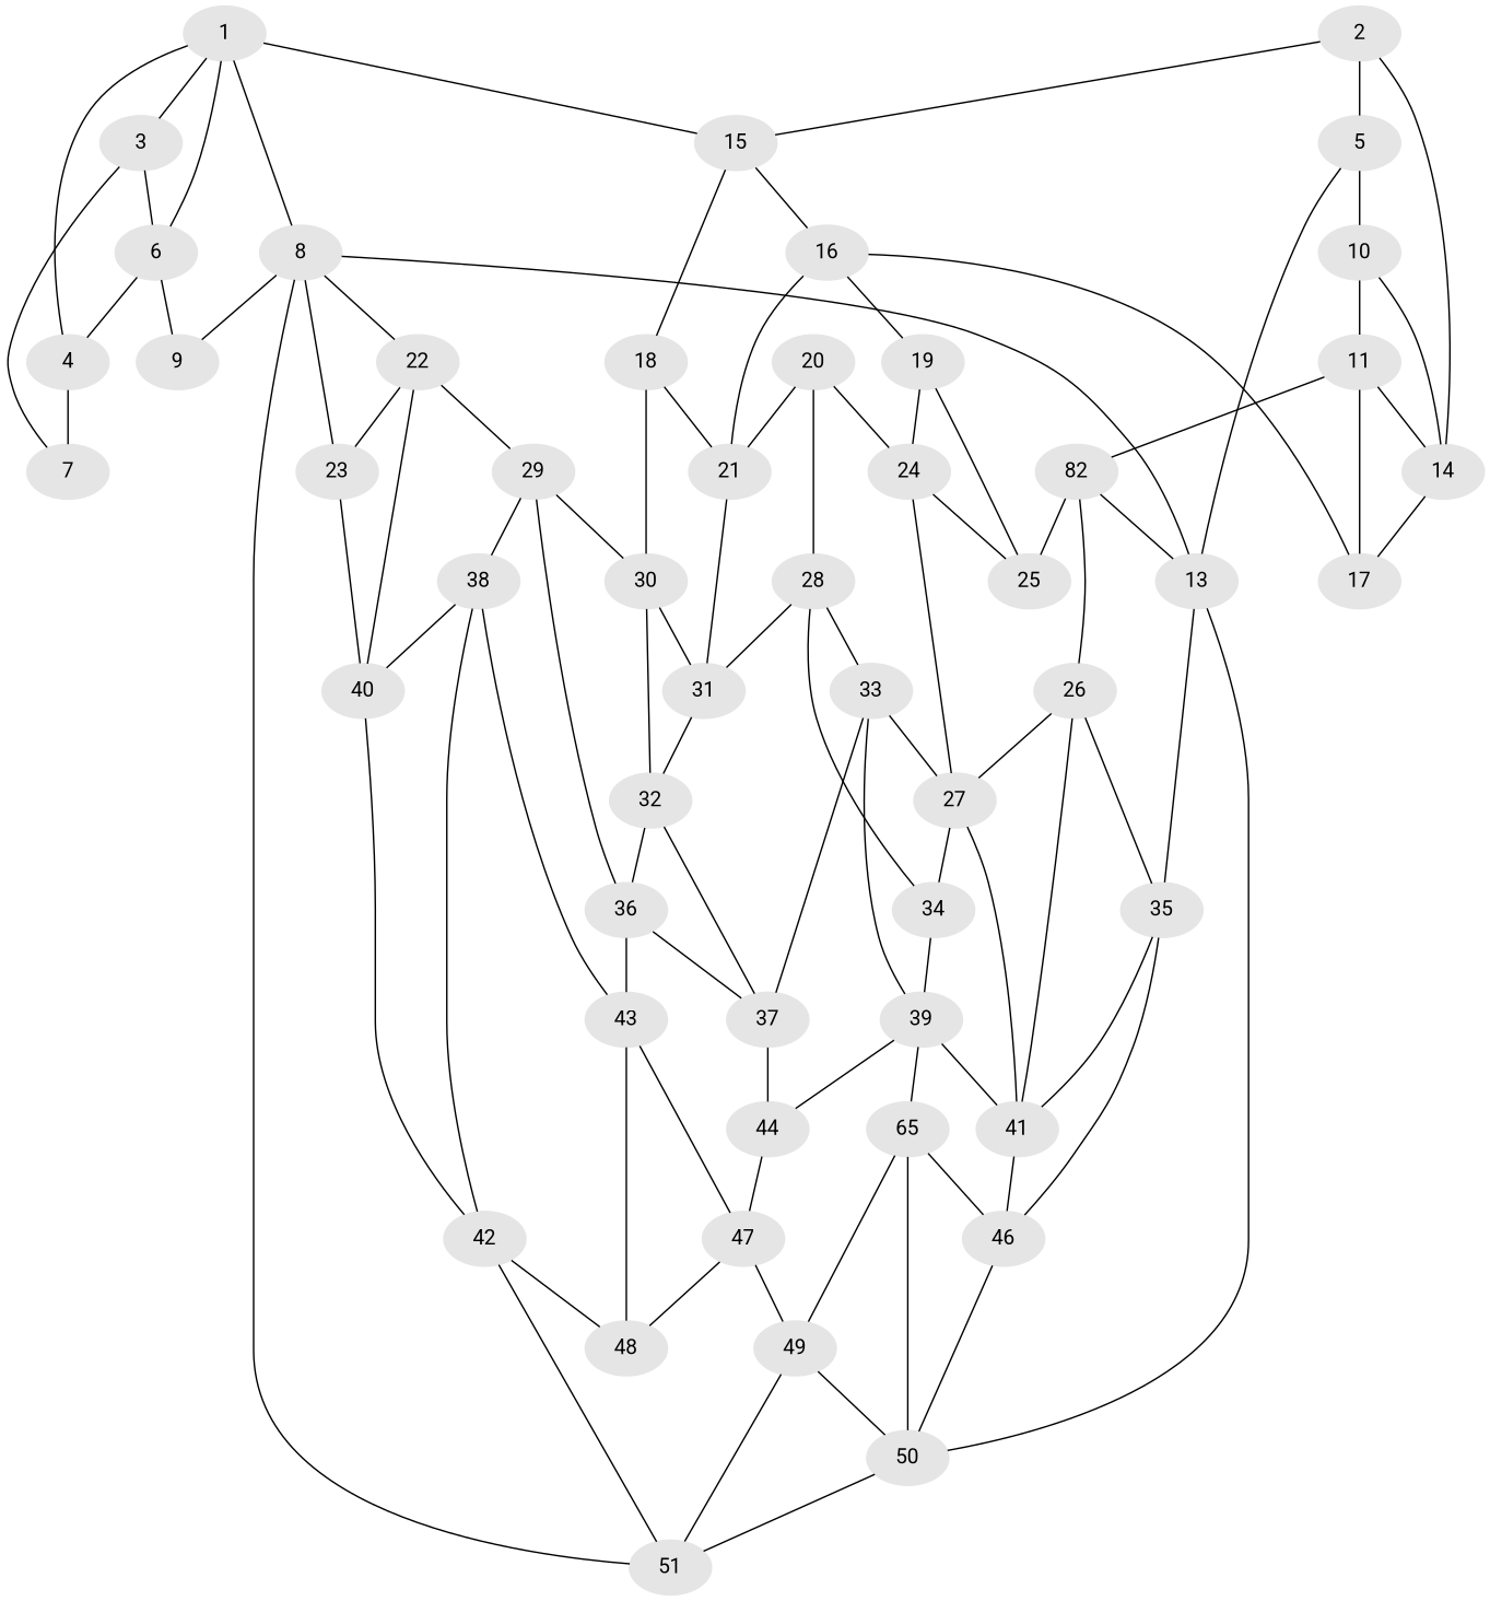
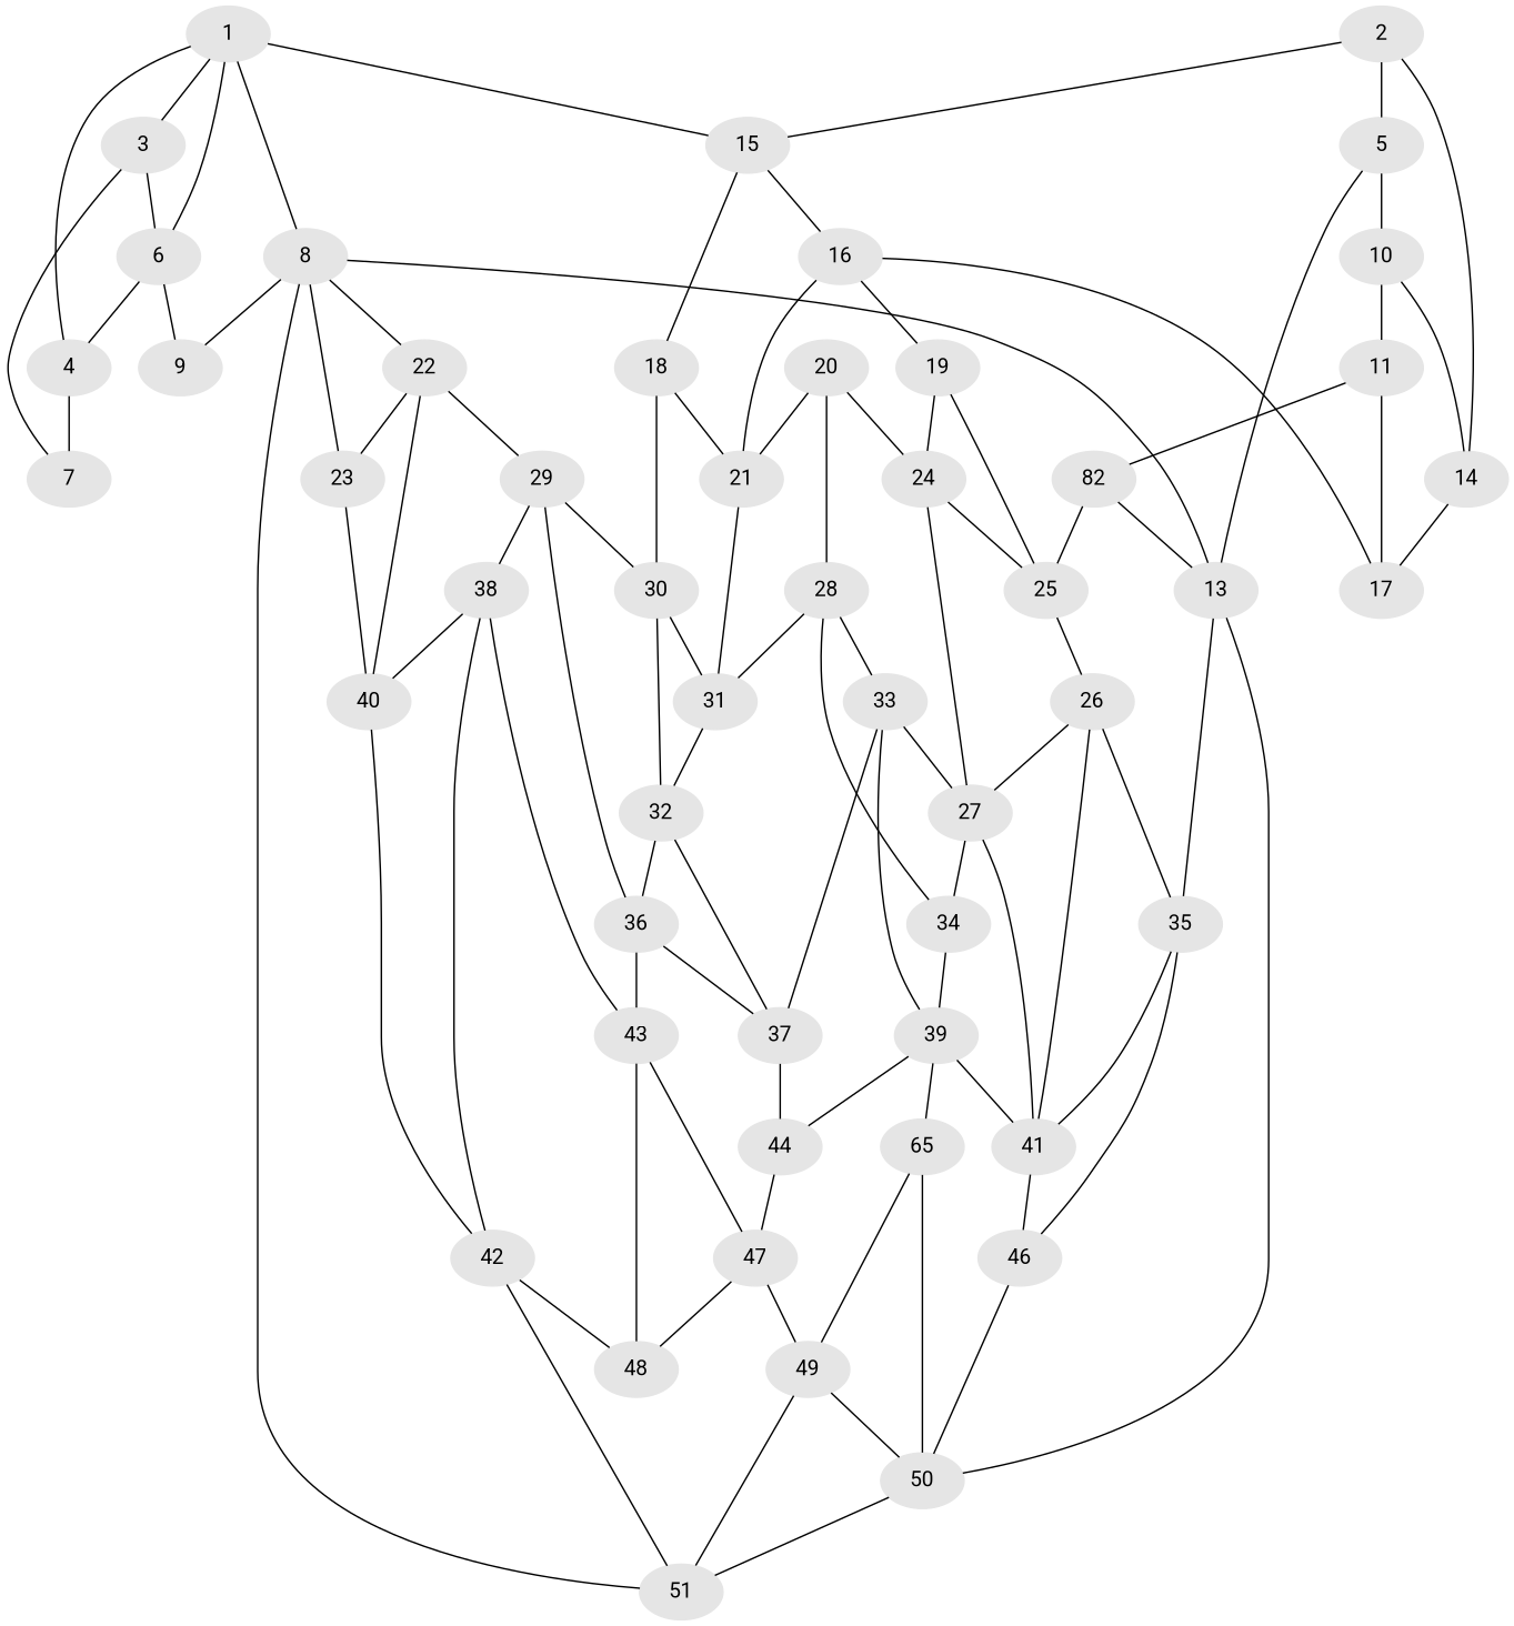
  graph {
    fontname=Roboto
    node [color=gray90 fontname=Roboto style=filled]
    edge [fontname=Roboto weight=1.0]
    1
    3
    4
    6
    8
    15
    7
    9
    13
    23
    51
    22
    16
    18
    2
    5
    14
    10
    17
    11
    35
    50
    40
    29
    n25 [label=82]
    25
    26
    41
    46
    19
    21
    30
    24
    31
    32
    27
    20
    28
    34
    33
    36
    38
    42
    39
    37
    43
    44
    n48 [label=65]
    48
    47
    49
    1 -- 3
    1 -- 4
    1 -- 6
    1 -- 8
    1 -- 15
    3 -- 6
    3 -- 7
    4 -- 7 [weight=2.0]
    6 -- 4
    6 -- 9
    8 -- 9
    8 -- 13
    8 -- 23
    8 -- 51
    8 -- 22
    15 -- 16
    15 -- 18
    13 -- 35
    13 -- 50
    23 -- 40
    22 -- 23
    22 -- 40
    22 -- 29
    16 -- 17
    16 -- 19
    16 -- 21
    18 -- 21
    18 -- 30
    2 -- 15
    2 -- 5
    2 -- 14
    5 -- 13
    5 -- 10 [weight=2.0]
    14 -- 17
    10 -- 14
    10 -- 11
-   11 -- 14
    11 -- 17
    11 -- n25
    35 -- 41
    35 -- 46
    50 -- 51
    40 -- 42
    29 -- 30
    29 -- 36
    29 -- 38
    n25 -- 13
    n25 -- 25
-   n25 -- 26
+   25 -- 26
    26 -- 35
    26 -- 41
    26 -- 27
    41 -- 46
    46 -- 50
    19 -- 25
    19 -- 24
    21 -- 31
    30 -- 31
    30 -- 32
    24 -- 25
    24 -- 27
    31 -- 32
    32 -- 36
    32 -- 37
    27 -- 41
    27 -- 34
    20 -- 21
    20 -- 24
    20 -- 28
    28 -- 31
    28 -- 34
    28 -- 33
    34 -- 39
    33 -- 27
    33 -- 39
    33 -- 37
    36 -- 37
    36 -- 43
    38 -- 40
    38 -- 42
    38 -- 43
    42 -- 51
    42 -- 48
    39 -- 41 [weight=2.0]
    39 -- 44
    39 -- n48
    37 -- 44
    43 -- 48
    43 -- 47
    44 -- 47
    n48 -- 50
-   n48 -- 46
    n48 -- 49
    47 -- 48
    47 -- 49
    49 -- 51
    49 -- 50
  }
